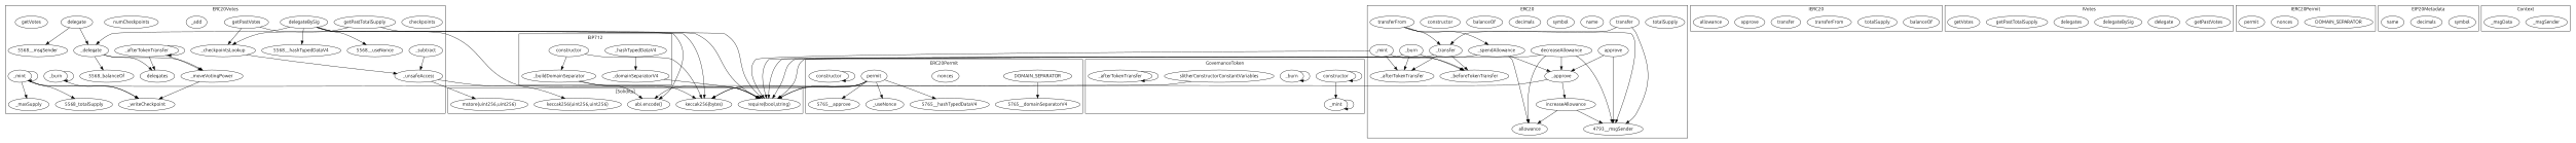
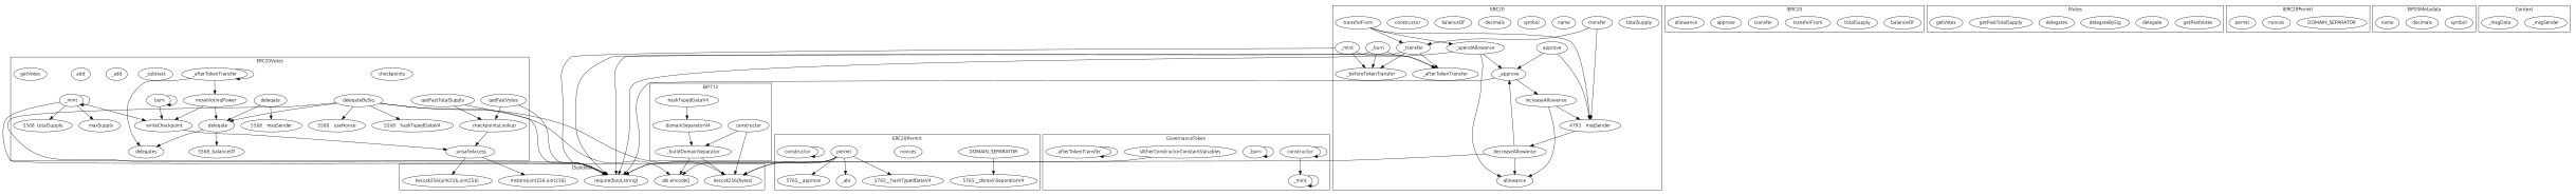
  strict digraph {
    fontname=Ubuntu
    node [fontname=Ubuntu]
    edge [fontname=Ubuntu]
    n1 [label=checkpoints]
    n2 [label=getPastVotes]
    n3 [label=_checkpointsLookup]
    n4 [label=delegates]
    n5 [label=_moveVotingPower]
    n6 [label=_writeCheckpoint]
    n7 [label=delegateBySig]
    n8 [label=_delegate]
    "5568__useNonce"
    "5568__hashTypedDataV4"
    n11 [label=_afterTokenTransfer]
    n12 [label=_burn]
    n13 [label=_unsafeAccess]
    n14 [label=_subtract]
    n15 [label=delegate]
    "5568__msgSender"
    n17 [label=_add]
-   n18 [label=numCheckpoints]
+   n18 [label=add]
    n19 [label=getPastTotalSupply]
    n20 [label=_mint]
    n21 [label=_maxSupply]
    "5568_totalSupply"
    "5568_balanceOf"
    n24 [label=getVotes]
    n25 [label=constructor]
    n26 [label=_buildDomainSeparator]
    n27 [label=_hashTypedDataV4]
    n28 [label=_domainSeparatorV4]
    n29 [label=DOMAIN_SEPARATOR]
    "5765__domainSeparatorV4"
-   n31 [label=_useNonce]
+   n31 [label=_abi]
    n32 [label=nonces]
    n33 [label=permit]
    "5765__hashTypedDataV4"
    "5765__approve"
    n36 [label=constructor]
    n37 [label=balanceOf]
    n38 [label=totalSupply]
    n39 [label=transferFrom]
    n40 [label=transfer]
    n41 [label=approve]
    n42 [label=allowance]
    n43 [label=getPastVotes]
    n44 [label=delegate]
    n45 [label=delegateBySig]
    n46 [label=delegates]
    n47 [label=getPastTotalSupply]
    n48 [label=getVotes]
    n49 [label=DOMAIN_SEPARATOR]
    n50 [label=nonces]
    n51 [label=permit]
    n52 [label=symbol]
    n53 [label=decimals]
    n54 [label=name]
    n55 [label=_msgSender]
    n56 [label=_msgData]
    n57 [label=constructor]
    n58 [label=_mint]
    n59 [label=_burn]
    n60 [label=slitherConstructorConstantVariables]
    n61 [label=_afterTokenTransfer]
    n62 [label=totalSupply]
    n63 [label=transferFrom]
    n64 [label=_spendAllowance]
    n65 [label=_transfer]
    "4793__msgSender"
    n67 [label=_approve]
    n68 [label=allowance]
    n69 [label=_afterTokenTransfer]
    n70 [label=name]
    n71 [label=decreaseAllowance]
    n72 [label=_mint]
    n73 [label=_beforeTokenTransfer]
    n74 [label=increaseAllowance]
    n75 [label=symbol]
    n76 [label=decimals]
    n77 [label=approve]
    n78 [label=_burn]
    n79 [label=balanceOf]
    n80 [label=constructor]
    n81 [label=transfer]
    "require(bool,string)"
    "abi.encode()"
    "keccak256(bytes)"
    "mstore(uint256,uint256)"
    "keccak256(uint256,uint256)"
    subgraph cluster_1 {
      label=ERC20Votes
      n1
      n2
      n3
      n4
      n5
      n6
      n7
      n8
      "5568__useNonce"
      "5568__hashTypedDataV4"
      n11
      n12
      n13
      n14
      n15
      "5568__msgSender"
      n17
      n18
      n19
      n20
      n21
      "5568_totalSupply"
      "5568_balanceOf"
      n24
    }
    subgraph cluster_2 {
      label=EIP712
      n25
      n26
      n27
      n28
    }
    subgraph cluster_3 {
      label=ERC20Permit
      n29
      "5765__domainSeparatorV4"
      n31
      n32
      n33
      "5765__hashTypedDataV4"
      "5765__approve"
      n36
    }
    subgraph cluster_4 {
      label=IERC20
      n37
      n38
      n39
      n40
      n41
      n42
    }
    subgraph cluster_5 {
      label=IVotes
      n43
      n44
      n45
      n46
      n47
      n48
    }
    subgraph cluster_6 {
      label=IERC20Permit
      n49
      n50
      n51
    }
    subgraph cluster_7 {
      label=EIP20Metadata
      n52
      n53
      n54
    }
    subgraph cluster_8 {
      label=Context
      n55
      n56
    }
    subgraph cluster_9 {
      label=GovernanceToken
      n57
      n58
      n59
      n60
      n61
    }
    subgraph cluster_10 {
      label=ERC20
      n62
      n63
      n64
      n65
      "4793__msgSender"
      n67
      n68
      n69
      n70
      n71
      n72
      n73
      n74
      n75
      n76
      n77
      n78
      n79
      n80
      n81
    }
    subgraph cluster_11 {
      label="[Solidity]"
      "require(bool,string)"
      "abi.encode()"
      "keccak256(bytes)"
      "mstore(uint256,uint256)"
      "keccak256(uint256,uint256)"
    }
    n2 -> n3
    n2 -> "require(bool,string)"
    n3 -> n13
    n5 -> n6
-   n14 -> n13
+   n6 -> n13
    n7 -> n8
    n7 -> "5568__useNonce"
    n7 -> "5568__hashTypedDataV4"
    n7 -> "require(bool,string)"
    n7 -> "abi.encode()"
    n7 -> "keccak256(bytes)"
    n8 -> n4
-   n8 -> n5
+   n5 -> n8
    n8 -> "5568_balanceOf"
    n11 -> n4
    n11 -> n5
    n11 -> n11
    n12 -> n6
    n12 -> n12
    n13 -> "mstore(uint256,uint256)"
    n13 -> "keccak256(uint256,uint256)"
    n15 -> n8
    n15 -> "5568__msgSender"
    n19 -> n3
    n19 -> "require(bool,string)"
    n20 -> n6
    n20 -> n20
    n20 -> n21
    n20 -> "5568_totalSupply"
    n20 -> "require(bool,string)"
    n25 -> n26
    n25 -> "keccak256(bytes)"
    n26 -> "abi.encode()"
    n26 -> "keccak256(bytes)"
    n27 -> n28
-   n28 -> "require(bool,string)"
+   n28 -> n26
    n29 -> "5765__domainSeparatorV4"
    n33 -> n31
    n33 -> "5765__hashTypedDataV4"
    n33 -> "5765__approve"
    n33 -> "require(bool,string)"
    n33 -> "abi.encode()"
    n33 -> "keccak256(bytes)"
    n36 -> n36
    n57 -> n57
    n57 -> n58
    n58 -> n58
    n59 -> n59
    n60 -> "keccak256(bytes)"
    n61 -> n61
    n63 -> n64
    n63 -> n65
    n63 -> "4793__msgSender"
    n64 -> n67
    n64 -> n68
    n64 -> "require(bool,string)"
    n65 -> n69
    n65 -> n73
    n65 -> "require(bool,string)"
    n67 -> n74
    n67 -> "require(bool,string)"
-   n71 -> "4793__msgSender"
+   "4793__msgSender" -> n71
    n71 -> n67
    n71 -> n68
    n71 -> "require(bool,string)"
    n72 -> n69
    n72 -> n73
    n72 -> "require(bool,string)"
    n74 -> "4793__msgSender"
    n74 -> n68
    n77 -> "4793__msgSender"
    n77 -> n67
    n78 -> n69
    n78 -> n73
    n78 -> "require(bool,string)"
    n81 -> n65
    n81 -> "4793__msgSender"
  }
